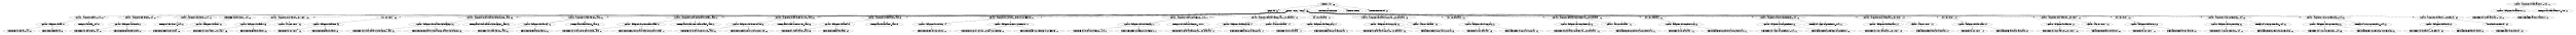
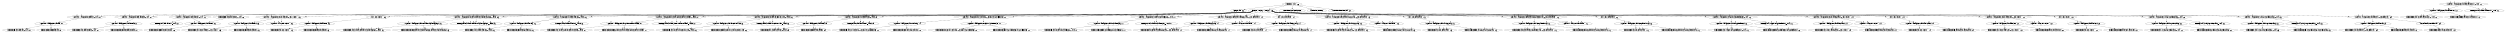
  digraph {
    n1 [label=<(METHOD,&lt;init&gt;)<SUB>128</SUB>>]
    n2 [label=<(PARAM,this)<SUB>128</SUB>>]
    n3 [label=<(BLOCK,&lt;empty&gt;,&lt;empty&gt;)<SUB>128</SUB>>]
    n4 [label=<(MODIFIER,CONSTRUCTOR)>]
    n5 [label=<(MODIFIER,PUBLIC)>]
    n6 [label=<(METHOD_RETURN,void)<SUB>130</SUB>>]
    n7 [label=<(&lt;operator&gt;.assignment,File file = null)<SUB>100</SUB>>]
    n8 [label=<(&lt;operator&gt;.assignment,File destFile = null)<SUB>101</SUB>>]
    n9 [label=<(&lt;operator&gt;.assignment,File destDir = null)<SUB>102</SUB>>]
    n10 [label=<(&lt;operator&gt;.assignment,Vector filesets = new Vector())<SUB>103</SUB>>]
    n11 [label=<(&lt;init&gt;,new Vector())<SUB>103</SUB>>]
    n12 [label=<(&lt;operator&gt;.assignment,boolean enableMultipleMappings = false)<SUB>105</SUB>>]
    n13 [label=<(&lt;operator&gt;.assignment,boolean filtering = false)<SUB>106</SUB>>]
    n14 [label=<(&lt;operator&gt;.assignment,boolean preserveLastModified = false)<SUB>107</SUB>>]
    n15 [label=<(&lt;operator&gt;.assignment,boolean forceOverwrite = false)<SUB>408</SUB>>]
    n16 [label=<(&lt;operator&gt;.assignment,boolean flatten = false)<SUB>109</SUB>>]
    n17 [label=<(&lt;operator&gt;.assignment,int verbosity = Project.MSG_VERBOSE)<SUB>110</SUB>>]
    n18 [label=<(&lt;operator&gt;.assignment,boolean includeEmpty = true)<SUB>111</SUB>>]
    n19 [label=<(&lt;operator&gt;.assignment,Hashtable fileCopyMap = new Hashtable())<SUB>114</SUB>>]
    n20 [label=<(&lt;init&gt;,new Hashtable())<SUB>114</SUB>>]
    n21 [label=<(&lt;operator&gt;.assignment,Hashtable dirCopyMap = new Hashtable())<SUB>115</SUB>>]
    n22 [label=<(&lt;init&gt;,new Hashtable())<SUB>115</SUB>>]
    n23 [label=<(&lt;operator&gt;.assignment,Hashtable completeDirMap = new Hashtable())<SUB>116</SUB>>]
    n24 [label=<(&lt;init&gt;,new Hashtable())<SUB>116</SUB>>]
    n25 [label=<(&lt;operator&gt;.assignment,Mapper mapperElement = null)<SUB>118</SUB>>]
    n26 [label=<(&lt;operator&gt;.assignment,Vector filterChains = new Vector())<SUB>119</SUB>>]
    n27 [label=<(&lt;init&gt;,new Vector())<SUB>119</SUB>>]
    n28 [label=<(&lt;operator&gt;.assignment,Vector filterSets = new Vector())<SUB>120</SUB>>]
    n29 [label=<(&lt;init&gt;,new Vector())<SUB>120</SUB>>]
    n30 [label=<(&lt;operator&gt;.assignment,String inputEncoding = null)<SUB>122</SUB>>]
    n31 [label=<(&lt;operator&gt;.assignment,String outputEncoding = null)<SUB>123</SUB>>]
    n32 [label=<(&lt;operator&gt;.assignment,this.fileUtils = newFileUtils())<SUB>129</SUB>>]
    n33 [label=<(&lt;operator&gt;.fieldAccess,this.file)<SUB>100</SUB>>]
-   n34 [label=<(LITERAL,null,File file = null)<SUB>100</SUB>>]
    n35 [label=<(&lt;operator&gt;.fieldAccess,this.destFile)<SUB>101</SUB>>]
    n36 [label=<(&lt;operator&gt;.fieldAccess,this.destDir)<SUB>102</SUB>>]
    n37 [label=<(LITERAL,null,File destDir = null)<SUB>102</SUB>>]
    n38 [label=<(&lt;operator&gt;.fieldAccess,this.filesets)<SUB>103</SUB>>]
    n39 [label=<(&lt;operator&gt;.alloc,new Vector())<SUB>103</SUB>>]
    n40 [label=<(&lt;operator&gt;.fieldAccess,this.filesets)<SUB>103</SUB>>]
    n41 [label=<(&lt;operator&gt;.fieldAccess,this.enableMultipleMappings)<SUB>105</SUB>>]
    n42 [label=<(LITERAL,false,boolean enableMultipleMappings = false)<SUB>195</SUB>>]
    n43 [label=<(&lt;operator&gt;.fieldAccess,this.filtering)<SUB>106</SUB>>]
    n44 [label=<(LITERAL,false,boolean filtering = false)<SUB>106</SUB>>]
    n45 [label=<(&lt;operator&gt;.fieldAccess,this.preserveLastModified)<SUB>107</SUB>>]
    n46 [label=<(LITERAL,false,boolean preserveLastModified = false)<SUB>107</SUB>>]
    n47 [label=<(&lt;operator&gt;.fieldAccess,this.forceOverwrite)<SUB>108</SUB>>]
    n48 [label=<(LITERAL,false,boolean forceOverwrite = false)<SUB>108</SUB>>]
    n49 [label=<(&lt;operator&gt;.fieldAccess,this.flatten)<SUB>109</SUB>>]
    n50 [label=<(LITERAL,false,boolean flatten = false)<SUB>109</SUB>>]
    n51 [label=<(&lt;operator&gt;.fieldAccess,this.verbosity)<SUB>110</SUB>>]
    n52 [label=<(&lt;operator&gt;.fieldAccess,Project.MSG_VERBOSE)<SUB>110</SUB>>]
    n53 [label=<(&lt;operator&gt;.fieldAccess,this.includeEmpty)<SUB>111</SUB>>]
    n54 [label=<(LITERAL,true,boolean includeEmpty = true)<SUB>111</SUB>>]
    n55 [label=<(&lt;operator&gt;.assignment,boolean failonerror = true)<SUB>112</SUB>>]
    n56 [label=<(&lt;operator&gt;.fieldAccess,this.failonerror)<SUB>112</SUB>>]
    n57 [label=<(LITERAL,true,boolean failonerror = true)<SUB>112</SUB>>]
    n58 [label=<(&lt;operator&gt;.fieldAccess,this.fileCopyMap)<SUB>114</SUB>>]
    n59 [label=<(&lt;operator&gt;.alloc,new Hashtable())<SUB>114</SUB>>]
    n60 [label=<(&lt;operator&gt;.fieldAccess,this.fileCopyMap)<SUB>114</SUB>>]
    n61 [label=<(&lt;operator&gt;.fieldAccess,this.dirCopyMap)<SUB>115</SUB>>]
    n62 [label=<(&lt;operator&gt;.alloc,new Hashtable())<SUB>115</SUB>>]
    n63 [label=<(&lt;operator&gt;.fieldAccess,this.dirCopyMap)<SUB>115</SUB>>]
    n64 [label=<(&lt;operator&gt;.fieldAccess,this.completeDirMap)<SUB>116</SUB>>]
    n65 [label=<(&lt;operator&gt;.alloc,new Hashtable())<SUB>116</SUB>>]
    n66 [label=<(&lt;operator&gt;.fieldAccess,this.completeDirMap)<SUB>116</SUB>>]
    n67 [label=<(&lt;operator&gt;.fieldAccess,this.mapperElement)<SUB>118</SUB>>]
    n68 [label=<(LITERAL,null,Mapper mapperElement = null)<SUB>118</SUB>>]
    n69 [label=<(&lt;operator&gt;.fieldAccess,this.filterChains)<SUB>119</SUB>>]
    n70 [label=<(&lt;operator&gt;.alloc,new Vector())<SUB>119</SUB>>]
    n71 [label=<(&lt;operator&gt;.fieldAccess,this.filterChains)<SUB>119</SUB>>]
    n72 [label=<(&lt;operator&gt;.fieldAccess,this.filterSets)<SUB>120</SUB>>]
    n73 [label=<(&lt;operator&gt;.alloc,new Vector())<SUB>120</SUB>>]
    n74 [label=<(&lt;operator&gt;.fieldAccess,this.filterSets)<SUB>120</SUB>>]
    n75 [label=<(&lt;operator&gt;.fieldAccess,this.inputEncoding)<SUB>122</SUB>>]
    n76 [label=<(LITERAL,null,String inputEncoding = null)<SUB>122</SUB>>]
    n77 [label=<(&lt;operator&gt;.fieldAccess,this.outputEncoding)<SUB>123</SUB>>]
    n78 [label=<(LITERAL,null,String outputEncoding = null)<SUB>123</SUB>>]
    n79 [label=<(&lt;operator&gt;.fieldAccess,this.fileUtils)<SUB>129</SUB>>]
    n80 [label=<(newFileUtils,newFileUtils())<SUB>129</SUB>>]
    n81 [label=<(IDENTIFIER,this,File file = null)<SUB>100</SUB>>]
    n82 [label=<(FIELD_IDENTIFIER,file,file)<SUB>100</SUB>>]
    n83 [label=<(IDENTIFIER,this,File destFile = null)<SUB>101</SUB>>]
    n84 [label=<(FIELD_IDENTIFIER,destFile,destFile)<SUB>101</SUB>>]
    n85 [label=<(FIELD_IDENTIFIER,destDir,destDir)<SUB>102</SUB>>]
    n86 [label=<(IDENTIFIER,this,File destDir = null)<SUB>102</SUB>>]
    n87 [label=<(IDENTIFIER,this,Vector filesets = new Vector())<SUB>103</SUB>>]
    n88 [label=<(FIELD_IDENTIFIER,filesets,filesets)<SUB>103</SUB>>]
    n89 [label=<(IDENTIFIER,this,new Vector())<SUB>103</SUB>>]
    n90 [label=<(FIELD_IDENTIFIER,filesets,filesets)<SUB>103</SUB>>]
    n91 [label=<(IDENTIFIER,this,boolean enableMultipleMappings = false)<SUB>105</SUB>>]
    n92 [label=<(FIELD_IDENTIFIER,enableMultipleMappings,enableMultipleMappings)<SUB>105</SUB>>]
    n93 [label=<(IDENTIFIER,this,boolean filtering = false)<SUB>106</SUB>>]
    n94 [label=<(FIELD_IDENTIFIER,filtering,filtering)<SUB>106</SUB>>]
    n95 [label=<(IDENTIFIER,this,boolean preserveLastModified = false)<SUB>107</SUB>>]
    n96 [label=<(FIELD_IDENTIFIER,preserveLastModified,preserveLastModified)<SUB>107</SUB>>]
    n97 [label=<(IDENTIFIER,this,boolean forceOverwrite = false)<SUB>108</SUB>>]
    n98 [label=<(FIELD_IDENTIFIER,forceOverwrite,forceOverwrite)<SUB>108</SUB>>]
    n99 [label=<(IDENTIFIER,this,boolean flatten = false)<SUB>109</SUB>>]
    n100 [label=<(FIELD_IDENTIFIER,flatten,flatten)<SUB>109</SUB>>]
+   n101 [label=<(IDENTIFIER,this,int verbosity = Project.MSG_VERBOSE)<SUB>110</SUB>>]
    n102 [label=<(FIELD_IDENTIFIER,verbosity,verbosity)<SUB>110</SUB>>]
    n103 [label=<(IDENTIFIER,Project,int verbosity = Project.MSG_VERBOSE)<SUB>110</SUB>>]
    n104 [label=<(FIELD_IDENTIFIER,MSG_VERBOSE,MSG_VERBOSE)<SUB>110</SUB>>]
    n105 [label=<(IDENTIFIER,this,boolean includeEmpty = true)<SUB>111</SUB>>]
    n106 [label=<(FIELD_IDENTIFIER,includeEmpty,includeEmpty)<SUB>111</SUB>>]
    n107 [label=<(IDENTIFIER,this,boolean failonerror = true)<SUB>112</SUB>>]
    n108 [label=<(FIELD_IDENTIFIER,failonerror,failonerror)<SUB>112</SUB>>]
    n109 [label=<(IDENTIFIER,this,Hashtable fileCopyMap = new Hashtable())<SUB>114</SUB>>]
    n110 [label=<(FIELD_IDENTIFIER,fileCopyMap,fileCopyMap)<SUB>114</SUB>>]
    n111 [label=<(IDENTIFIER,this,new Hashtable())<SUB>114</SUB>>]
    n112 [label=<(FIELD_IDENTIFIER,fileCopyMap,fileCopyMap)<SUB>114</SUB>>]
    n113 [label=<(IDENTIFIER,this,Hashtable dirCopyMap = new Hashtable())<SUB>115</SUB>>]
    n114 [label=<(FIELD_IDENTIFIER,dirCopyMap,dirCopyMap)<SUB>115</SUB>>]
    n115 [label=<(IDENTIFIER,this,new Hashtable())<SUB>115</SUB>>]
    n116 [label=<(FIELD_IDENTIFIER,dirCopyMap,dirCopyMap)<SUB>115</SUB>>]
    n117 [label=<(IDENTIFIER,this,Hashtable completeDirMap = new Hashtable())<SUB>116</SUB>>]
    n118 [label=<(FIELD_IDENTIFIER,completeDirMap,completeDirMap)<SUB>116</SUB>>]
    n119 [label=<(IDENTIFIER,this,new Hashtable())<SUB>116</SUB>>]
    n120 [label=<(FIELD_IDENTIFIER,completeDirMap,completeDirMap)<SUB>116</SUB>>]
    n121 [label=<(IDENTIFIER,this,Mapper mapperElement = null)<SUB>118</SUB>>]
    n122 [label=<(FIELD_IDENTIFIER,mapperElement,mapperElement)<SUB>118</SUB>>]
    n123 [label=<(IDENTIFIER,this,Vector filterChains = new Vector())<SUB>119</SUB>>]
    n124 [label=<(FIELD_IDENTIFIER,filterChains,filterChains)<SUB>119</SUB>>]
    n125 [label=<(IDENTIFIER,this,new Vector())<SUB>119</SUB>>]
    n126 [label=<(FIELD_IDENTIFIER,filterChains,filterChains)<SUB>119</SUB>>]
    n127 [label=<(IDENTIFIER,this,Vector filterSets = new Vector())<SUB>120</SUB>>]
    n128 [label=<(FIELD_IDENTIFIER,filterSets,filterSets)<SUB>120</SUB>>]
    n129 [label=<(IDENTIFIER,this,new Vector())<SUB>120</SUB>>]
    n130 [label=<(FIELD_IDENTIFIER,filterSets,filterSets)<SUB>120</SUB>>]
    n131 [label=<(IDENTIFIER,this,String inputEncoding = null)<SUB>122</SUB>>]
    n132 [label=<(FIELD_IDENTIFIER,inputEncoding,inputEncoding)<SUB>122</SUB>>]
    n133 [label=<(IDENTIFIER,this,String outputEncoding = null)<SUB>123</SUB>>]
    n134 [label=<(FIELD_IDENTIFIER,outputEncoding,outputEncoding)<SUB>123</SUB>>]
    n135 [label=<(IDENTIFIER,this,this.fileUtils = newFileUtils())<SUB>129</SUB>>]
    n136 [label=<(FIELD_IDENTIFIER,fileUtils,fileUtils)<SUB>121</SUB>>]
    n137 [label=<(IDENTIFIER,FileUtils,newFileUtils())<SUB>129</SUB>>]
    n1 -> n2
    n1 -> n3
    n1 -> n4
    n1 -> n5
    n1 -> n6
    n3 -> n7
    n3 -> n8
    n3 -> n9
    n3 -> n10
    n3 -> n11
    n3 -> n12
    n3 -> n13
    n3 -> n14
    n3 -> n15
    n3 -> n16
    n3 -> n17
    n3 -> n18
    n3 -> n19
    n3 -> n20
    n3 -> n21
    n3 -> n22
    n3 -> n23
    n3 -> n24
    n3 -> n25
    n3 -> n26
    n3 -> n27
    n3 -> n28
    n3 -> n29
    n3 -> n30
    n3 -> n31
    n3 -> n32
    n7 -> n33
-   n7 -> n34
    n8 -> n35
    n9 -> n36
    n9 -> n37
    n10 -> n38
    n10 -> n39
    n11 -> n40
    n12 -> n41
    n12 -> n42
    n13 -> n43
    n13 -> n44
    n14 -> n45
    n14 -> n46
    n15 -> n47
    n15 -> n48
    n16 -> n49
    n16 -> n50
    n17 -> n51
    n17 -> n52
    n18 -> n53
    n18 -> n54
    n19 -> n58
    n19 -> n59
    n20 -> n60
    n21 -> n61
    n21 -> n62
    n22 -> n63
    n23 -> n64
    n23 -> n65
    n24 -> n66
    n25 -> n67
    n25 -> n68
    n26 -> n69
    n26 -> n70
    n27 -> n71
    n28 -> n72
    n28 -> n73
    n29 -> n74
    n30 -> n75
    n30 -> n76
    n31 -> n77
    n31 -> n78
    n32 -> n79
    n32 -> n80
    n33 -> n81
    n33 -> n82
    n35 -> n83
    n35 -> n84
    n36 -> n85
    n38 -> n87
    n38 -> n88
    n40 -> n89
    n40 -> n90
    n41 -> n91
    n41 -> n92
    n43 -> n93
    n43 -> n94
    n45 -> n95
    n45 -> n96
    n47 -> n97
    n47 -> n98
    n49 -> n99
    n49 -> n100
+   n51 -> n101
    n51 -> n102
    n52 -> n103
    n52 -> n104
    n53 -> n105
    n53 -> n106
    n55 -> n56
    n55 -> n57
    n56 -> n107
    n56 -> n108
    n58 -> n109
    n58 -> n110
    n60 -> n111
    n60 -> n112
    n61 -> n113
    n61 -> n114
    n63 -> n115
    n63 -> n116
    n64 -> n117
    n64 -> n118
    n66 -> n119
    n66 -> n120
    n67 -> n121
    n67 -> n122
    n69 -> n123
    n69 -> n124
    n71 -> n125
    n71 -> n126
    n72 -> n127
    n72 -> n128
    n74 -> n129
    n74 -> n130
    n75 -> n131
    n75 -> n132
    n77 -> n133
    n77 -> n134
    n79 -> n135
    n79 -> n136
    n80 -> n137
    n86 -> n36
  }
